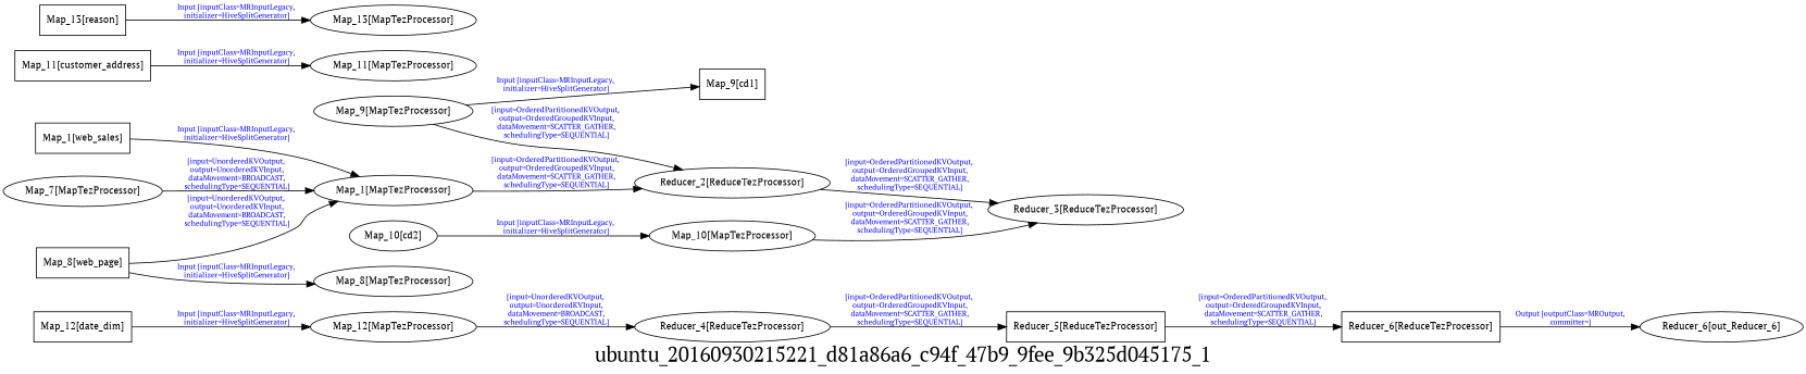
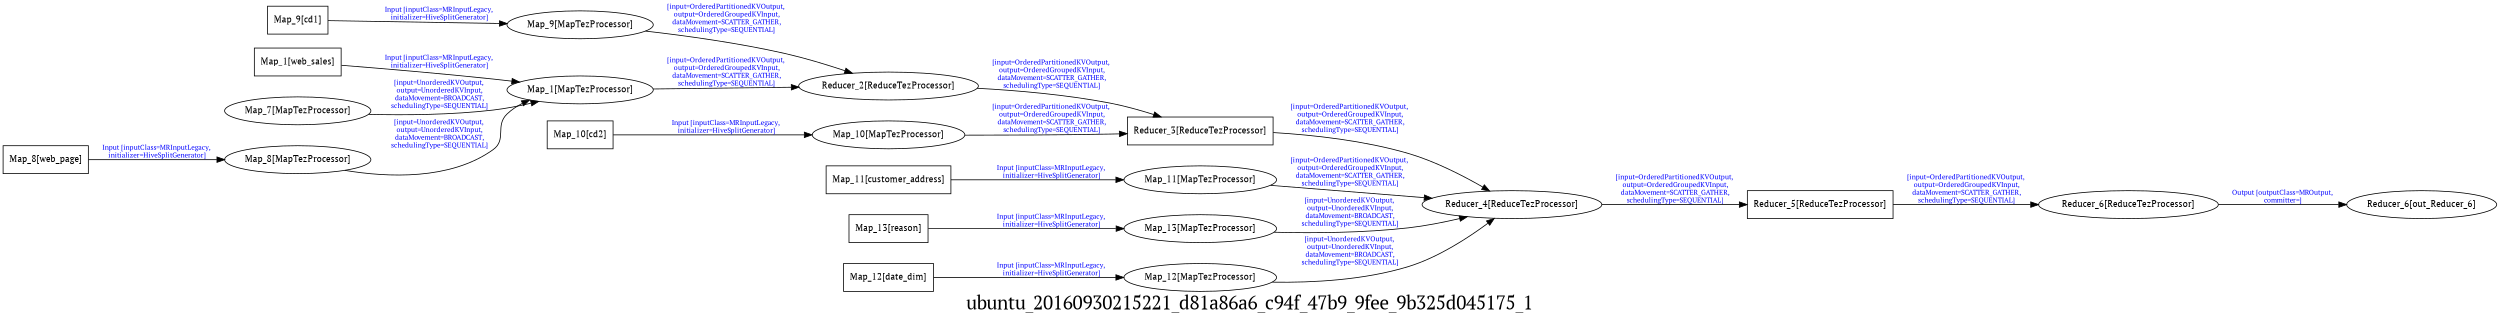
  digraph {
    fontname="PT Serif"
    fontsize=24
    label=ubuntu_20160930215221_d81a86a6_c94f_47b9_9fee_9b325d045175_1
    rankdir=LR
    node [fontname="PT Serif" fontsize=12]
    edge [fontcolor=blue fontname="PT Serif" fontsize=9]
    n1 [label="Map_12[MapTezProcessor]"]
    n2 [label="Reducer_4[ReduceTezProcessor]"]
    n3 [label="Reducer_5[ReduceTezProcessor]" shape=box]
-   n4 [label="Reducer_6[ReduceTezProcessor]" shape=box]
+   n4 [label="Reducer_6[ReduceTezProcessor]"]
    n5 [label="Map_9[MapTezProcessor]"]
    n6 [label="Reducer_2[ReduceTezProcessor]"]
-   n7 [label="Reducer_3[ReduceTezProcessor]"]
+   n7 [label="Reducer_3[ReduceTezProcessor]" shape=box]
    n8 [label="Reducer_6[out_Reducer_6]" shape=ellipse]
-   n9 [label="Map_10[cd2]" shape=ellipse]
+   n9 [label="Map_10[cd2]" shape=box]
    n10 [label="Map_10[MapTezProcessor]"]
    n11 [label="Map_1[web_sales]" shape=box]
    n12 [label="Map_1[MapTezProcessor]"]
    n13 [label="Map_9[cd1]" shape=box]
    n14 [label="Map_12[date_dim]" shape=box]
    n15 [label="Map_7[MapTezProcessor]"]
    n16 [label="Map_8[web_page]" shape=box]
    n17 [label="Map_8[MapTezProcessor]"]
    n18 [label="Map_11[MapTezProcessor]"]
    n19 [label="Map_13[MapTezProcessor]"]
    n20 [label="Map_13[reason]" shape=box]
    n21 [label="Map_11[customer_address]" shape=box]
    n1 -> n2 [label="[input=UnorderedKVOutput,\n output=UnorderedKVInput,\n dataMovement=BROADCAST,\n schedulingType=SEQUENTIAL]"]
    n2 -> n3 [label="[input=OrderedPartitionedKVOutput,\n output=OrderedGroupedKVInput,\n dataMovement=SCATTER_GATHER,\n schedulingType=SEQUENTIAL]"]
    n3 -> n4 [label="[input=OrderedPartitionedKVOutput,\n output=OrderedGroupedKVInput,\n dataMovement=SCATTER_GATHER,\n schedulingType=SEQUENTIAL]"]
    n4 -> n8 [label="Output [outputClass=MROutput,\n committer=]"]
    n5 -> n6 [label="[input=OrderedPartitionedKVOutput,\n output=OrderedGroupedKVInput,\n dataMovement=SCATTER_GATHER,\n schedulingType=SEQUENTIAL]"]
    n6 -> n7 [label="[input=OrderedPartitionedKVOutput,\n output=OrderedGroupedKVInput,\n dataMovement=SCATTER_GATHER,\n schedulingType=SEQUENTIAL]"]
+   n7 -> n2 [label="[input=OrderedPartitionedKVOutput,\n output=OrderedGroupedKVInput,\n dataMovement=SCATTER_GATHER,\n schedulingType=SEQUENTIAL]"]
    n9 -> n10 [label="Input [inputClass=MRInputLegacy,\n initializer=HiveSplitGenerator]"]
    n10 -> n7 [label="[input=OrderedPartitionedKVOutput,\n output=OrderedGroupedKVInput,\n dataMovement=SCATTER_GATHER,\n schedulingType=SEQUENTIAL]"]
    n11 -> n12 [label="Input [inputClass=MRInputLegacy,\n initializer=HiveSplitGenerator]"]
    n12 -> n6 [label="[input=OrderedPartitionedKVOutput,\n output=OrderedGroupedKVInput,\n dataMovement=SCATTER_GATHER,\n schedulingType=SEQUENTIAL]"]
-   n5 -> n13 [label="Input [inputClass=MRInputLegacy,\n initializer=HiveSplitGenerator]"]
+   n13 -> n5 [label="Input [inputClass=MRInputLegacy,\n initializer=HiveSplitGenerator]"]
    n14 -> n1 [label="Input [inputClass=MRInputLegacy,\n initializer=HiveSplitGenerator]"]
    n15 -> n12 [label="[input=UnorderedKVOutput,\n output=UnorderedKVInput,\n dataMovement=BROADCAST,\n schedulingType=SEQUENTIAL]"]
    n16 -> n17 [label="Input [inputClass=MRInputLegacy,\n initializer=HiveSplitGenerator]"]
-   n16 -> n12 [label="[input=UnorderedKVOutput,\n output=UnorderedKVInput,\n dataMovement=BROADCAST,\n schedulingType=SEQUENTIAL]"]
+   n17 -> n12 [label="[input=UnorderedKVOutput,\n output=UnorderedKVInput,\n dataMovement=BROADCAST,\n schedulingType=SEQUENTIAL]"]
+   n18 -> n2 [label="[input=OrderedPartitionedKVOutput,\n output=OrderedGroupedKVInput,\n dataMovement=SCATTER_GATHER,\n schedulingType=SEQUENTIAL]"]
+   n19 -> n2 [label="[input=UnorderedKVOutput,\n output=UnorderedKVInput,\n dataMovement=BROADCAST,\n schedulingType=SEQUENTIAL]"]
    n20 -> n19 [label="Input [inputClass=MRInputLegacy,\n initializer=HiveSplitGenerator]"]
    n21 -> n18 [label="Input [inputClass=MRInputLegacy,\n initializer=HiveSplitGenerator]"]
  }
